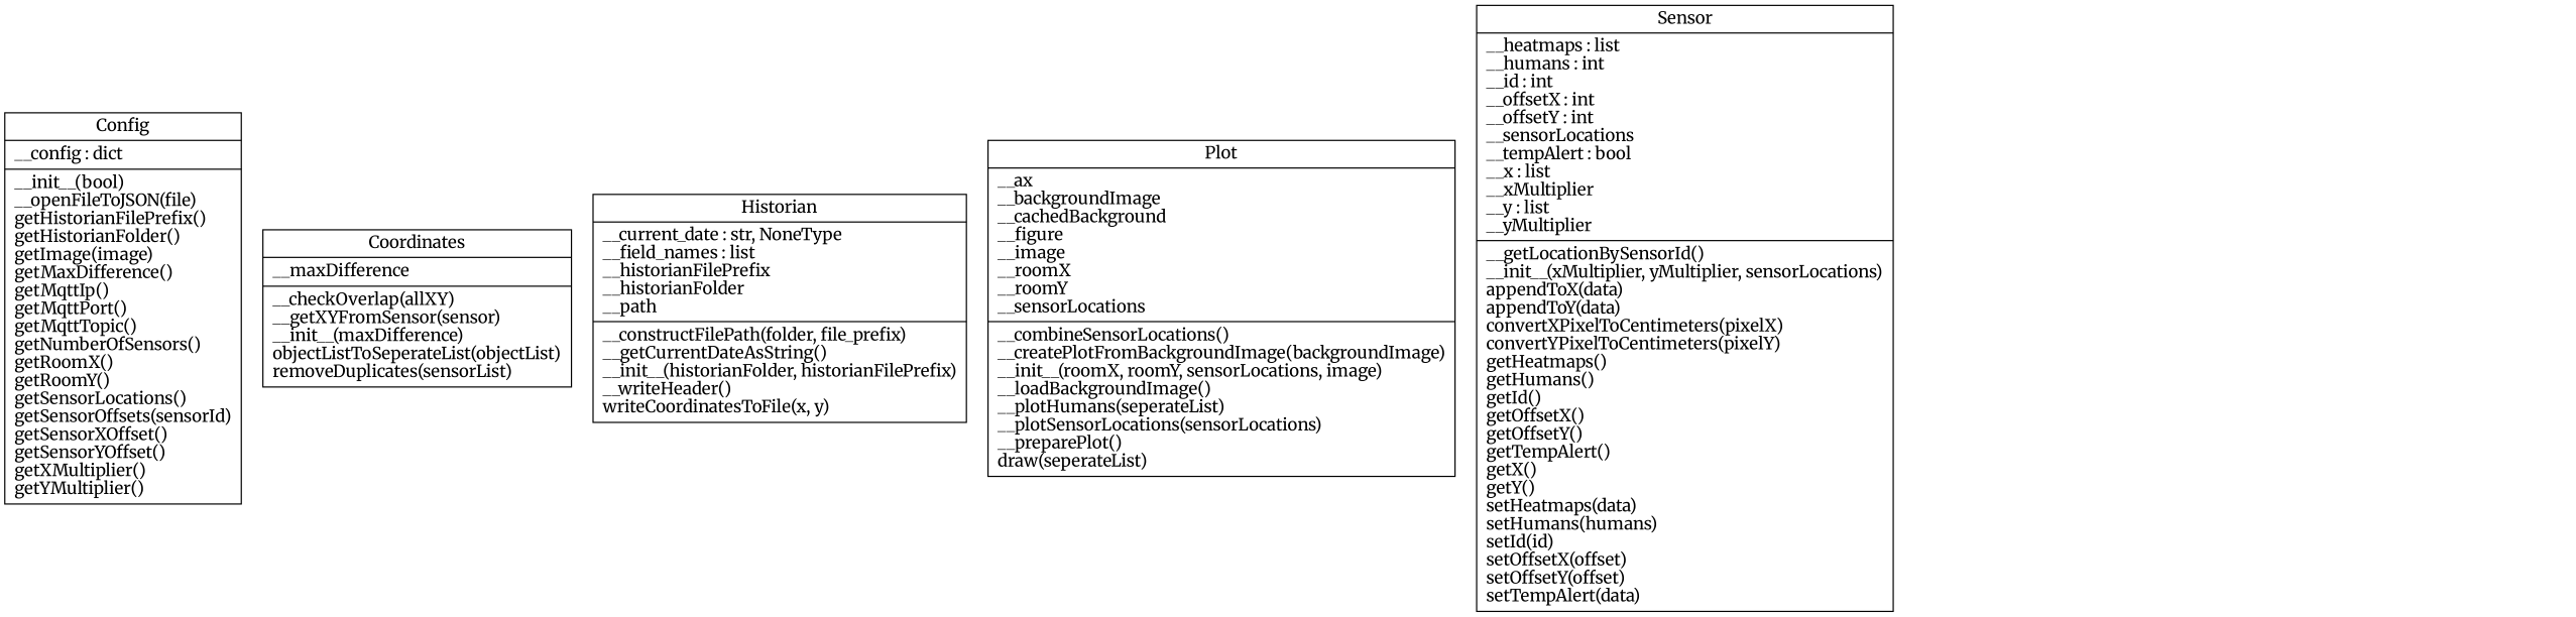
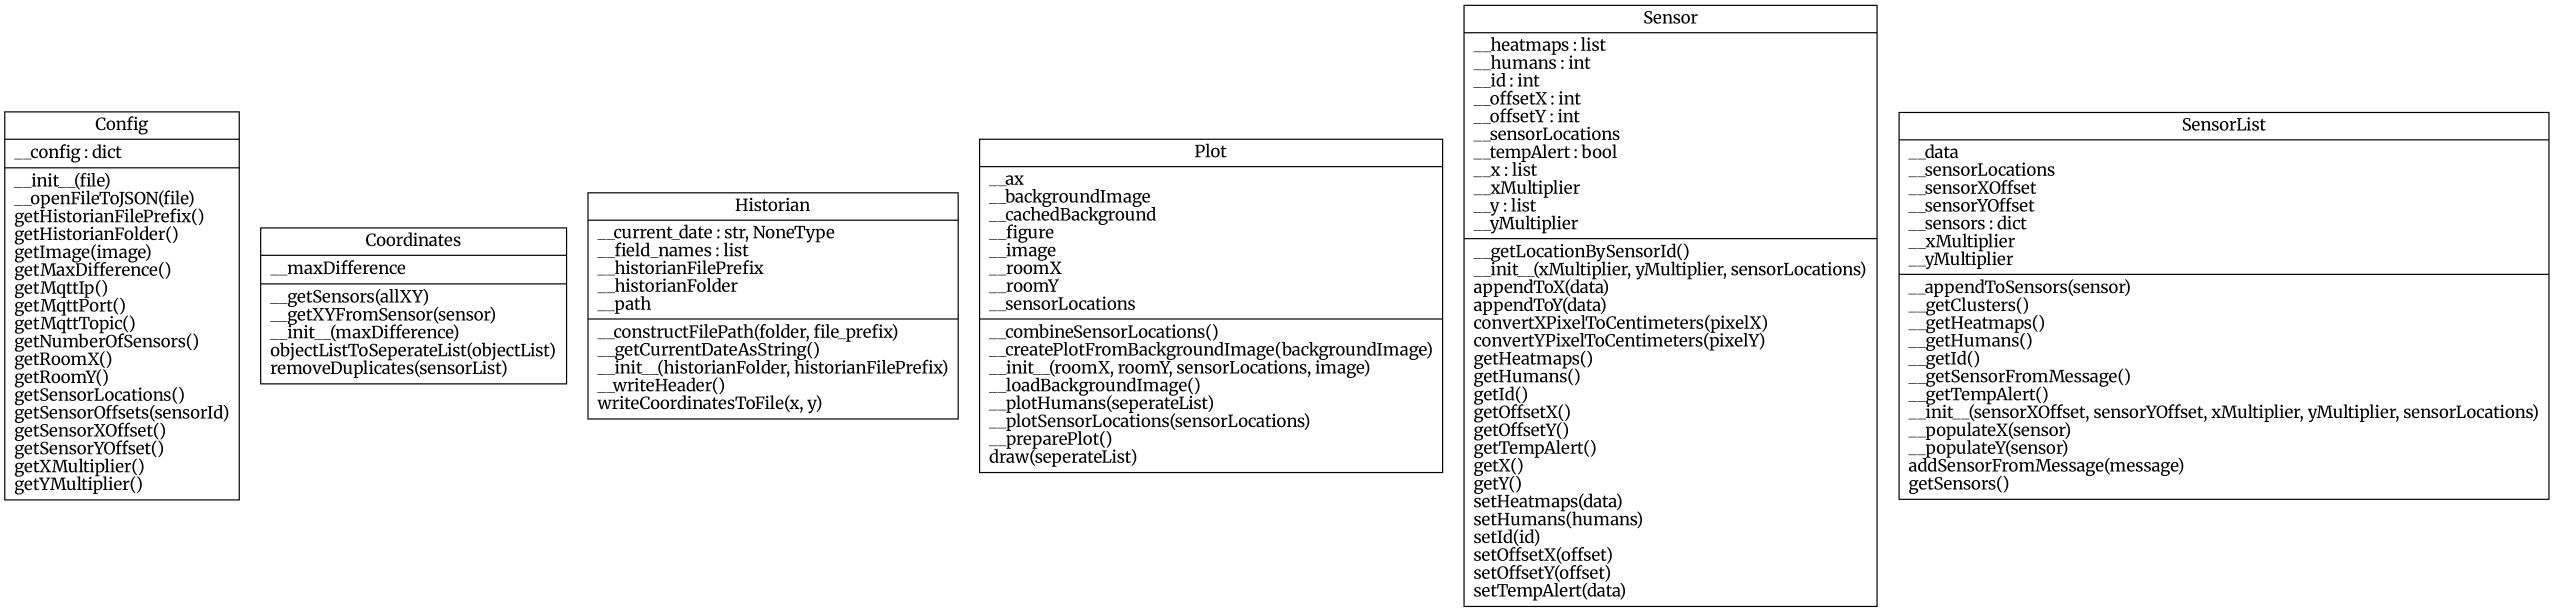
  digraph {
    rankdir=BT
    fontname=Merriweather
    node [shape=record fontname=Merriweather]
-   n1 [label="{Config|__config : dict\l|__init__(bool)\l__openFileToJSON(file)\lgetHistorianFilePrefix()\lgetHistorianFolder()\lgetImage(image)\lgetMaxDifference()\lgetMqttIp()\lgetMqttPort()\lgetMqttTopic()\lgetNumberOfSensors()\lgetRoomX()\lgetRoomY()\lgetSensorLocations()\lgetSensorOffsets(sensorId)\lgetSensorXOffset()\lgetSensorYOffset()\lgetXMultiplier()\lgetYMultiplier()\l}"]
-   n2 [label="{Coordinates|__maxDifference\l|__checkOverlap(allXY)\l__getXYFromSensor(sensor)\l__init__(maxDifference)\lobjectListToSeperateList(objectList)\lremoveDuplicates(sensorList)\l}"]
+   n1 [label="{Config|__config : dict\l|__init__(file)\l__openFileToJSON(file)\lgetHistorianFilePrefix()\lgetHistorianFolder()\lgetImage(image)\lgetMaxDifference()\lgetMqttIp()\lgetMqttPort()\lgetMqttTopic()\lgetNumberOfSensors()\lgetRoomX()\lgetRoomY()\lgetSensorLocations()\lgetSensorOffsets(sensorId)\lgetSensorXOffset()\lgetSensorYOffset()\lgetXMultiplier()\lgetYMultiplier()\l}"]
+   n2 [label="{Coordinates|__maxDifference\l|__getSensors(allXY)\l__getXYFromSensor(sensor)\l__init__(maxDifference)\lobjectListToSeperateList(objectList)\lremoveDuplicates(sensorList)\l}"]
    n3 [label="{Historian|__current_date : str, NoneType\l__field_names : list\l__historianFilePrefix\l__historianFolder\l__path\l|__constructFilePath(folder, file_prefix)\l__getCurrentDateAsString()\l__init__(historianFolder, historianFilePrefix)\l__writeHeader()\lwriteCoordinatesToFile(x, y)\l}"]
    n4 [label="{Plot|__ax\l__backgroundImage\l__cachedBackground\l__figure\l__image\l__roomX\l__roomY\l__sensorLocations\l|__combineSensorLocations()\l__createPlotFromBackgroundImage(backgroundImage)\l__init__(roomX, roomY, sensorLocations, image)\l__loadBackgroundImage()\l__plotHumans(seperateList)\l__plotSensorLocations(sensorLocations)\l__preparePlot()\ldraw(seperateList)\l}"]
    n5 [label="{Sensor|__heatmaps : list\l__humans : int\l__id : int\l__offsetX : int\l__offsetY : int\l__sensorLocations\l__tempAlert : bool\l__x : list\l__xMultiplier\l__y : list\l__yMultiplier\l|__getLocationBySensorId()\l__init__(xMultiplier, yMultiplier, sensorLocations)\lappendToX(data)\lappendToY(data)\lconvertXPixelToCentimeters(pixelX)\lconvertYPixelToCentimeters(pixelY)\lgetHeatmaps()\lgetHumans()\lgetId()\lgetOffsetX()\lgetOffsetY()\lgetTempAlert()\lgetX()\lgetY()\lsetHeatmaps(data)\lsetHumans(humans)\lsetId(id)\lsetOffsetX(offset)\lsetOffsetY(offset)\lsetTempAlert(data)\l}"]
+   n6 [label="{SensorList|__data\l__sensorLocations\l__sensorXOffset\l__sensorYOffset\l__sensors : dict\l__xMultiplier\l__yMultiplier\l|__appendToSensors(sensor)\l__getClusters()\l__getHeatmaps()\l__getHumans()\l__getId()\l__getSensorFromMessage()\l__getTempAlert()\l__init__(sensorXOffset, sensorYOffset, xMultiplier, yMultiplier, sensorLocations)\l__populateX(sensor)\l__populateY(sensor)\laddSensorFromMessage(message)\lgetSensors()\l}"]
  }
